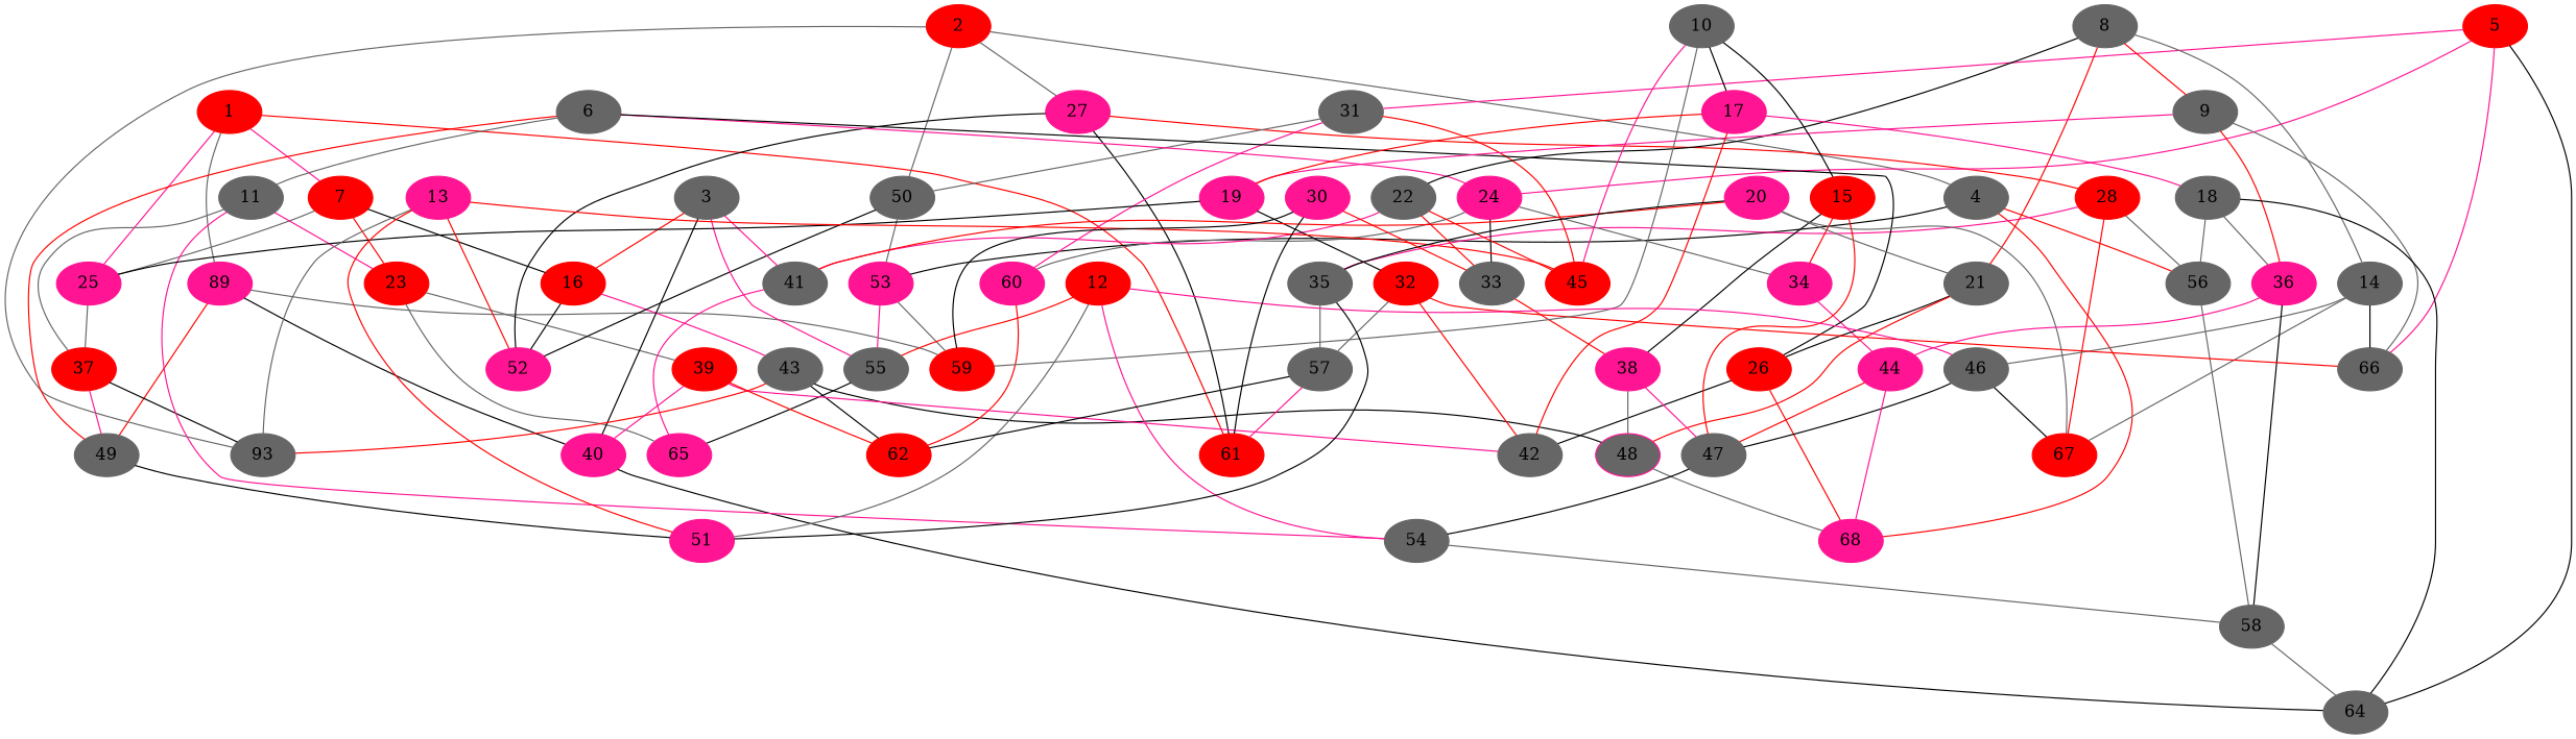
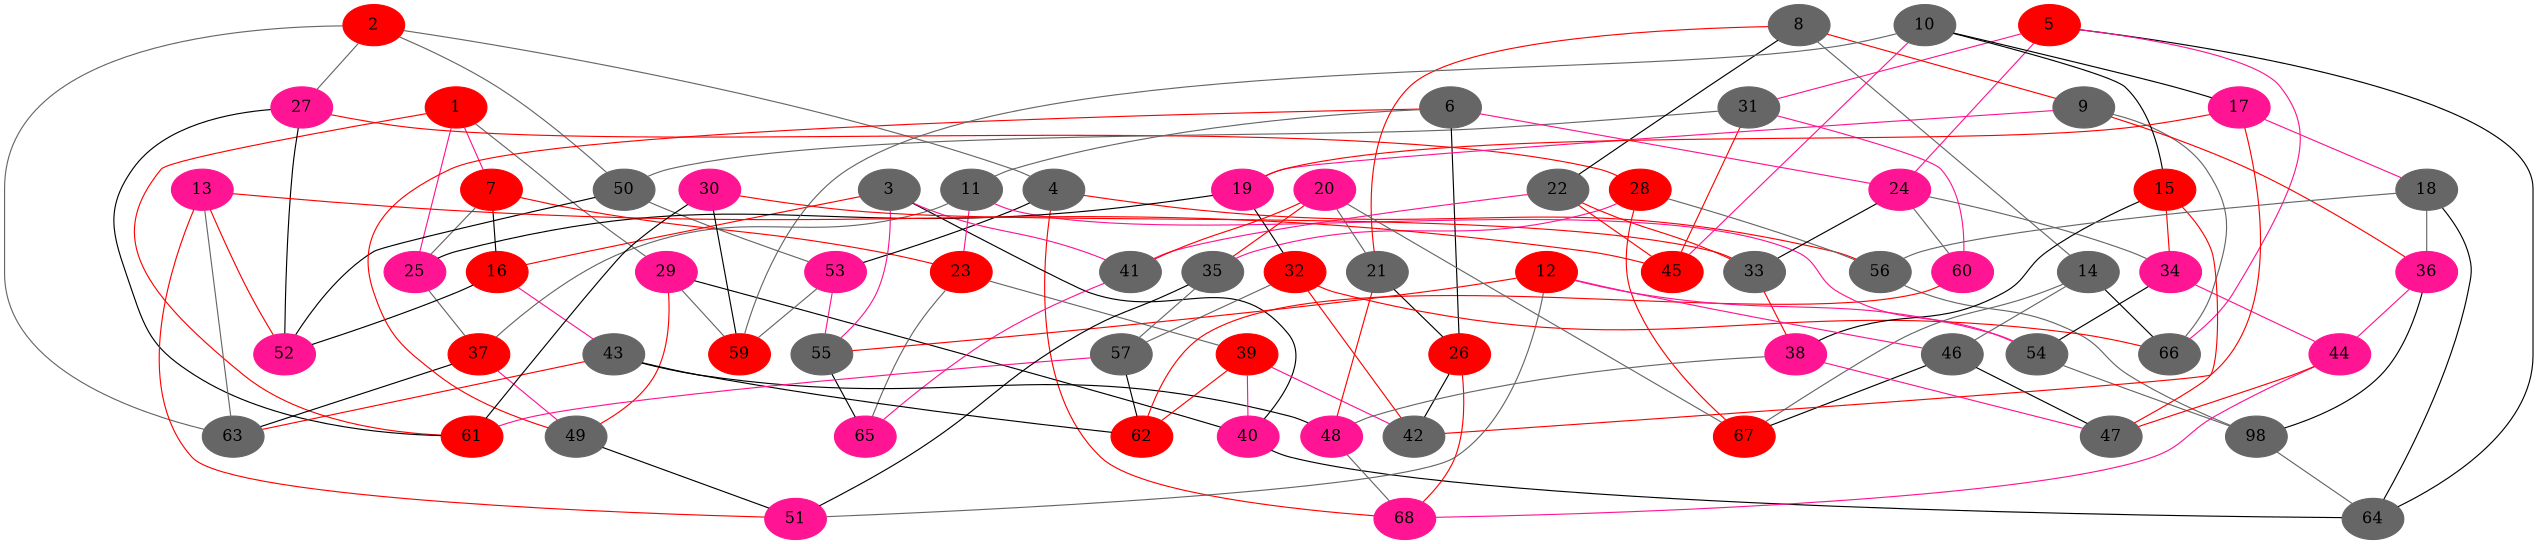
  graph {
    node [color=gray40 style=filled]
    edge [color=gray40]
    1 [color=red]
    7 [color=red]
    25 [color=deeppink]
-   29 [color=deeppink label=89]
+   29 [color=deeppink]
    61 [color=red]
    16 [color=red]
    23 [color=red]
    37 [color=red]
    40 [color=deeppink]
    49
    59 [color=red]
    2 [color=red]
    4
    27 [color=deeppink]
    50
-   63 [label=93]
+   63
    53 [color=deeppink]
    56
    68 [color=deeppink]
    52 [color=deeppink]
    28 [color=red]
    3
    41
    55
    43
    64
    65 [color=deeppink]
-   58
+   58 [label=98]
    5 [color=red]
    24 [color=deeppink]
    31
    66
    34 [color=deeppink]
    33
    60 [color=deeppink]
    45 [color=red]
    6
    11
    26 [color=red]
    54
    42
    51 [color=deeppink]
    39 [color=red]
    8
    9
    14
    21
    22
    19 [color=deeppink]
    36 [color=deeppink]
    46
    67 [color=red]
-   48 [color=deeppink fillcolor=gray40]
+   48 [color=deeppink]
    32 [color=red]
    44 [color=deeppink]
    15 [color=red]
    10
    17 [color=deeppink]
    38 [color=deeppink]
    47
    18
    12 [color=red]
    13 [color=deeppink]
    62 [color=red]
    57
    20 [color=deeppink]
    35
    30 [color=deeppink]
    1 -- 7 [color=deeppink]
    1 -- 25 [color=deeppink]
    1 -- 29
    1 -- 61 [color=red]
    7 -- 25
    7 -- 16 [color=black]
    7 -- 23 [color=red]
    25 -- 37
    29 -- 40 [color=black]
    29 -- 49 [color=red]
    29 -- 59
    16 -- 52 [color=black]
    16 -- 43 [color=deeppink]
    23 -- 65
    23 -- 39
    37 -- 49 [color=deeppink]
    37 -- 63 [color=black]
    40 -- 64 [color=black]
    49 -- 51 [color=black]
    2 -- 4
    2 -- 27
    2 -- 50
    2 -- 63
    4 -- 53 [color=black]
    4 -- 56 [color=red]
    4 -- 68 [color=red]
    27 -- 61 [color=black]
    27 -- 52 [color=black]
    27 -- 28 [color=red]
    50 -- 53
    50 -- 52 [color=black]
    53 -- 59
    53 -- 55 [color=deeppink]
    56 -- 58
    28 -- 56
    28 -- 67 [color=red]
    28 -- 35 [color=deeppink]
    3 -- 16 [color=red]
    3 -- 40 [color=black]
    3 -- 41 [color=deeppink]
    3 -- 55 [color=deeppink]
    41 -- 65 [color=deeppink]
    55 -- 65 [color=black]
    43 -- 63 [color=red]
    43 -- 48 [color=black]
    43 -- 62 [color=black]
    58 -- 64
    5 -- 64 [color=black]
    5 -- 24 [color=deeppink]
    5 -- 31 [color=deeppink]
    5 -- 66 [color=deeppink]
    24 -- 34
    24 -- 33 [color=black]
    24 -- 60
    31 -- 50
    31 -- 60 [color=deeppink]
    31 -- 45 [color=red]
-   47 -- 54 [color=black]
+   34 -- 54 [color=black]
    34 -- 44 [color=deeppink]
    33 -- 38 [color=red]
    60 -- 62 [color=red]
    6 -- 49 [color=red]
    6 -- 24 [color=deeppink]
    6 -- 11
    6 -- 26 [color=black]
    11 -- 23 [color=deeppink]
    11 -- 37
    11 -- 54 [color=deeppink]
    26 -- 68 [color=red]
    26 -- 42 [color=black]
    54 -- 58
    39 -- 40 [color=deeppink]
    39 -- 42 [color=deeppink]
    39 -- 62 [color=red]
    8 -- 9 [color=red]
    8 -- 14
    8 -- 21 [color=red]
    8 -- 22 [color=black]
    9 -- 66
    9 -- 19 [color=deeppink]
    9 -- 36 [color=red]
    14 -- 66 [color=black]
    14 -- 46
    14 -- 67
    21 -- 26 [color=black]
    21 -- 48 [color=red]
    22 -- 41 [color=deeppink]
    22 -- 33 [color=red]
    22 -- 45 [color=red]
    19 -- 25 [color=black]
    19 -- 32 [color=black]
    36 -- 58 [color=black]
    36 -- 44 [color=deeppink]
    46 -- 67 [color=black]
    46 -- 47 [color=black]
    48 -- 68
    32 -- 66 [color=red]
    32 -- 42 [color=red]
    32 -- 57
    44 -- 68 [color=deeppink]
    44 -- 47 [color=red]
    15 -- 34 [color=red]
    15 -- 38 [color=black]
    15 -- 47 [color=red]
    10 -- 59
    10 -- 45 [color=deeppink]
    10 -- 15 [color=black]
    10 -- 17 [color=black]
    17 -- 42 [color=red]
    17 -- 19 [color=red]
    17 -- 18 [color=deeppink]
    38 -- 48
    38 -- 47 [color=deeppink]
    18 -- 56
    18 -- 64 [color=black]
    18 -- 36
    12 -- 55 [color=red]
    12 -- 54 [color=deeppink]
    12 -- 51
    12 -- 46 [color=deeppink]
    13 -- 63
    13 -- 52 [color=red]
    13 -- 45 [color=red]
    13 -- 51 [color=red]
    57 -- 61 [color=deeppink]
    57 -- 62 [color=black]
    20 -- 41 [color=red]
    20 -- 21
    20 -- 67
-   20 -- 35 [color=black]
+   20 -- 35 [color=red]
    35 -- 51 [color=black]
    35 -- 57
    30 -- 61 [color=black]
    30 -- 59 [color=black]
    30 -- 33 [color=red]
  }
